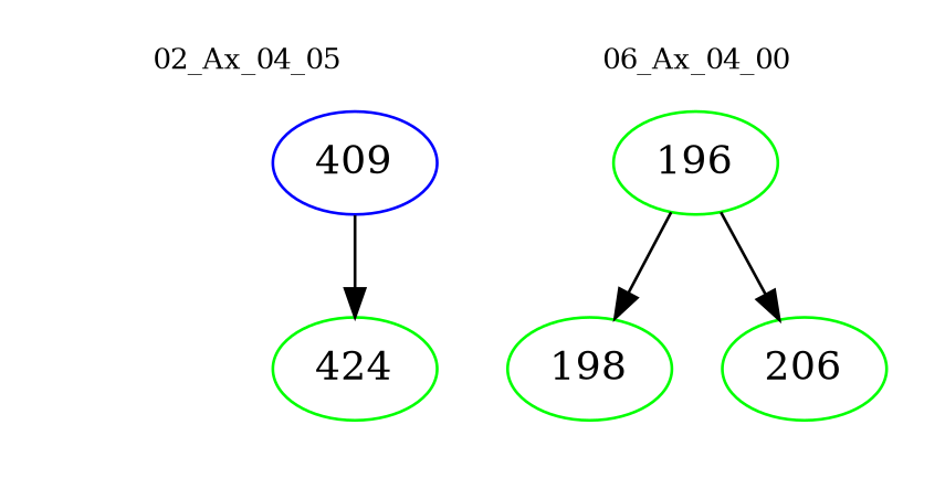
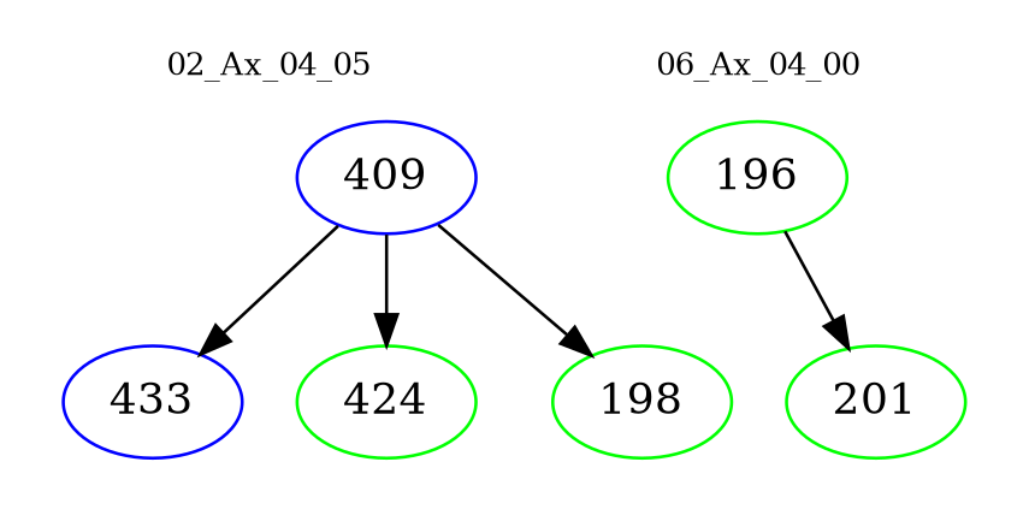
  digraph {
    node [color=green]
    edge [color=black]
    n1 [color=blue label=409]
+   n2 [color=blue label=433]
    n3 [label=424]
    n4 [label=196]
    n5 [label=198]
-   n6 [label=206]
+   n6 [label=201]
    subgraph cluster_1 {
      color=white
      fontsize=10
      label="02_Ax_04_05"
      n1
+     n2
      n3
    }
    subgraph cluster_2 {
      color=white
      fontsize=10
      label="06_Ax_04_00"
      n4
      n5
      n6
    }
+   n1 -> n2
    n1 -> n3
-   n4 -> n5
+   n1 -> n5
    n4 -> n6
  }
